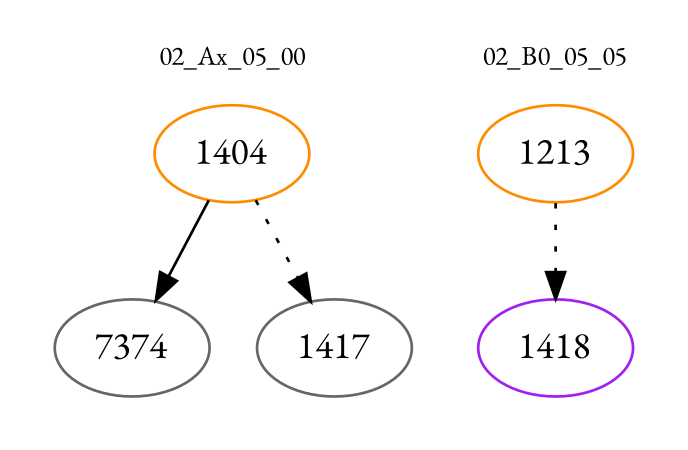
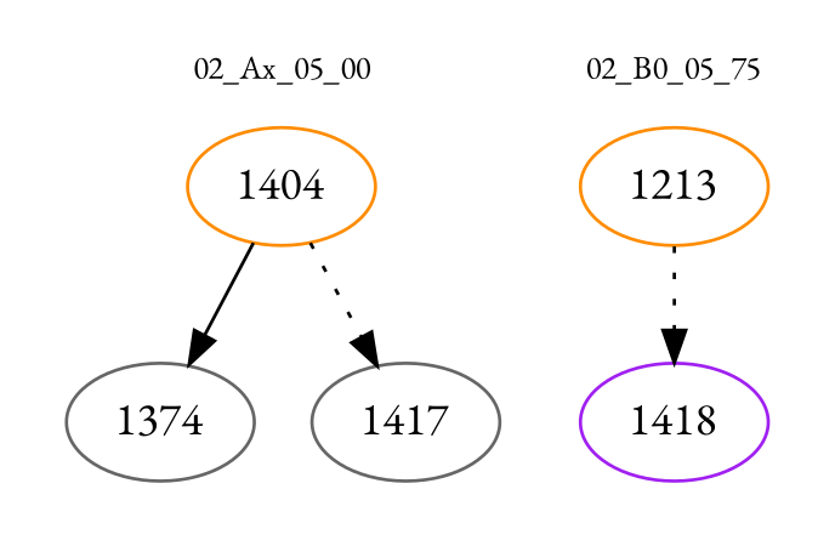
  digraph {
    fontname="EB Garamond"
    node [color=darkorange fontname="EB Garamond"]
    edge [color=black fontname="EB Garamond" style=dotted]
    n1 [label=1404]
-   n2 [color=gray40 label=7374]
+   n2 [color=gray40 label=1374]
    n3 [color=gray40 label=1417]
    n4 [label=1213]
    n5 [color=purple label=1418]
    subgraph cluster_1 {
      color=white
      fontsize=10
      label="02_Ax_05_00"
      n1
      n2
      n3
    }
    subgraph cluster_2 {
      color=white
      fontsize=10
-     label="02_B0_05_05"
+     label="02_B0_05_75"
      n4
      n5
    }
    n1 -> n2 [style=solid]
    n1 -> n3
    n4 -> n5
  }
